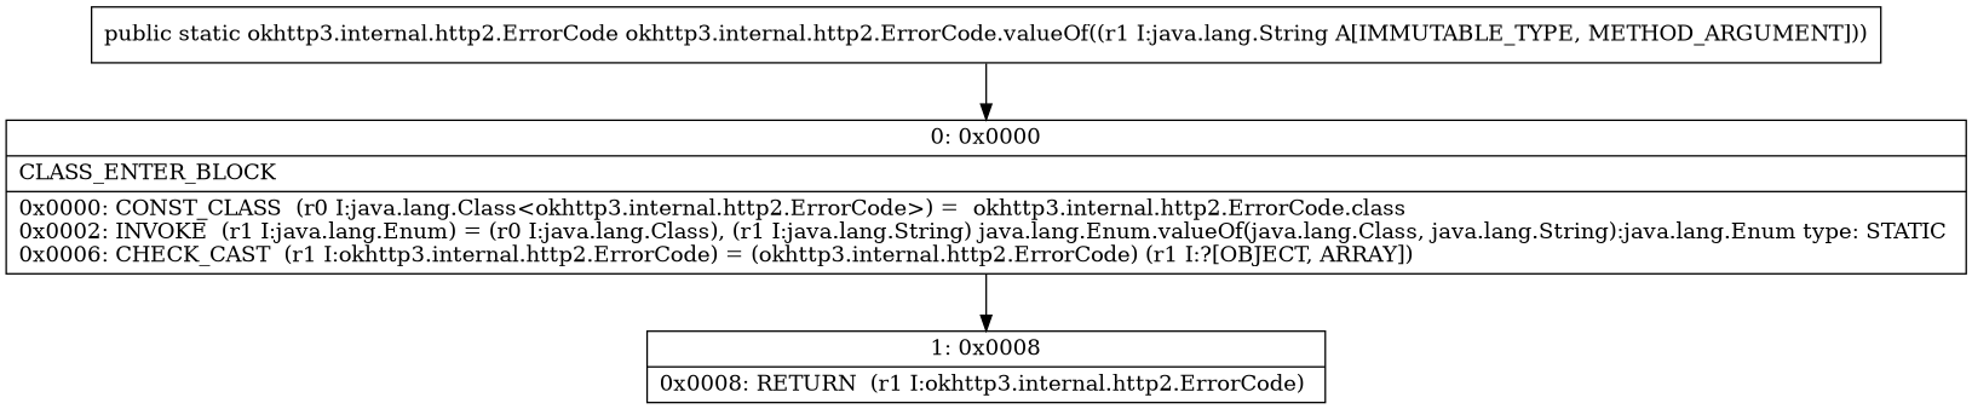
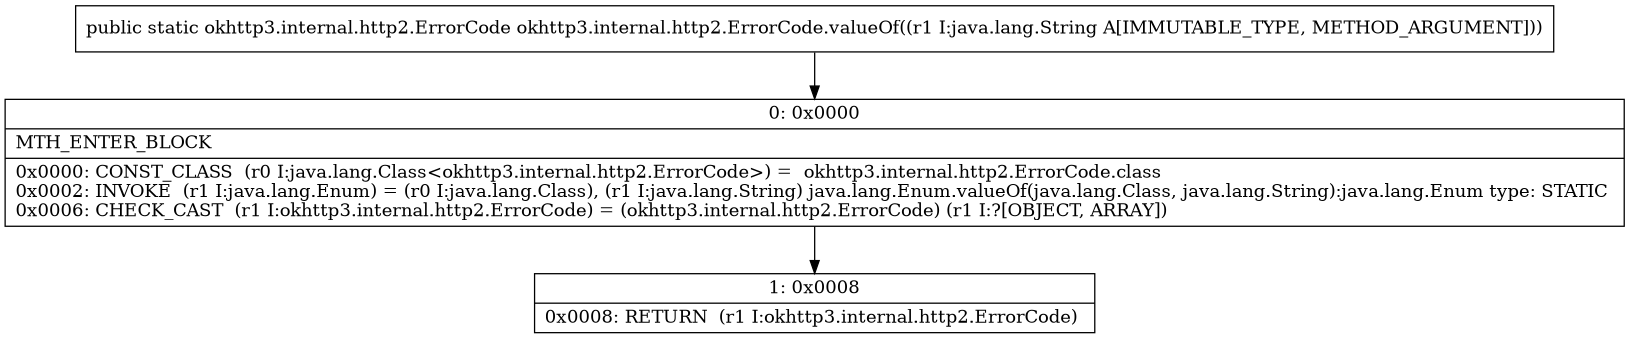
  digraph {
    node [shape=record]
-   n1 [label="{0\:\ 0x0000|CLASS_ENTER_BLOCK\l|0x0000: CONST_CLASS  (r0 I:java.lang.Class\<okhttp3.internal.http2.ErrorCode\>) =  okhttp3.internal.http2.ErrorCode.class \l0x0002: INVOKE  (r1 I:java.lang.Enum) = (r0 I:java.lang.Class), (r1 I:java.lang.String) java.lang.Enum.valueOf(java.lang.Class, java.lang.String):java.lang.Enum type: STATIC \l0x0006: CHECK_CAST  (r1 I:okhttp3.internal.http2.ErrorCode) = (okhttp3.internal.http2.ErrorCode) (r1 I:?[OBJECT, ARRAY]) \l}"]
+   n1 [label="{0\:\ 0x0000|MTH_ENTER_BLOCK\l|0x0000: CONST_CLASS  (r0 I:java.lang.Class\<okhttp3.internal.http2.ErrorCode\>) =  okhttp3.internal.http2.ErrorCode.class \l0x0002: INVOKE  (r1 I:java.lang.Enum) = (r0 I:java.lang.Class), (r1 I:java.lang.String) java.lang.Enum.valueOf(java.lang.Class, java.lang.String):java.lang.Enum type: STATIC \l0x0006: CHECK_CAST  (r1 I:okhttp3.internal.http2.ErrorCode) = (okhttp3.internal.http2.ErrorCode) (r1 I:?[OBJECT, ARRAY]) \l}"]
    n2 [label="{1\:\ 0x0008|0x0008: RETURN  (r1 I:okhttp3.internal.http2.ErrorCode) \l}"]
    n3 [label="{public static okhttp3.internal.http2.ErrorCode okhttp3.internal.http2.ErrorCode.valueOf((r1 I:java.lang.String A[IMMUTABLE_TYPE, METHOD_ARGUMENT])) }"]
    n1 -> n2
    n3 -> n1
  }
